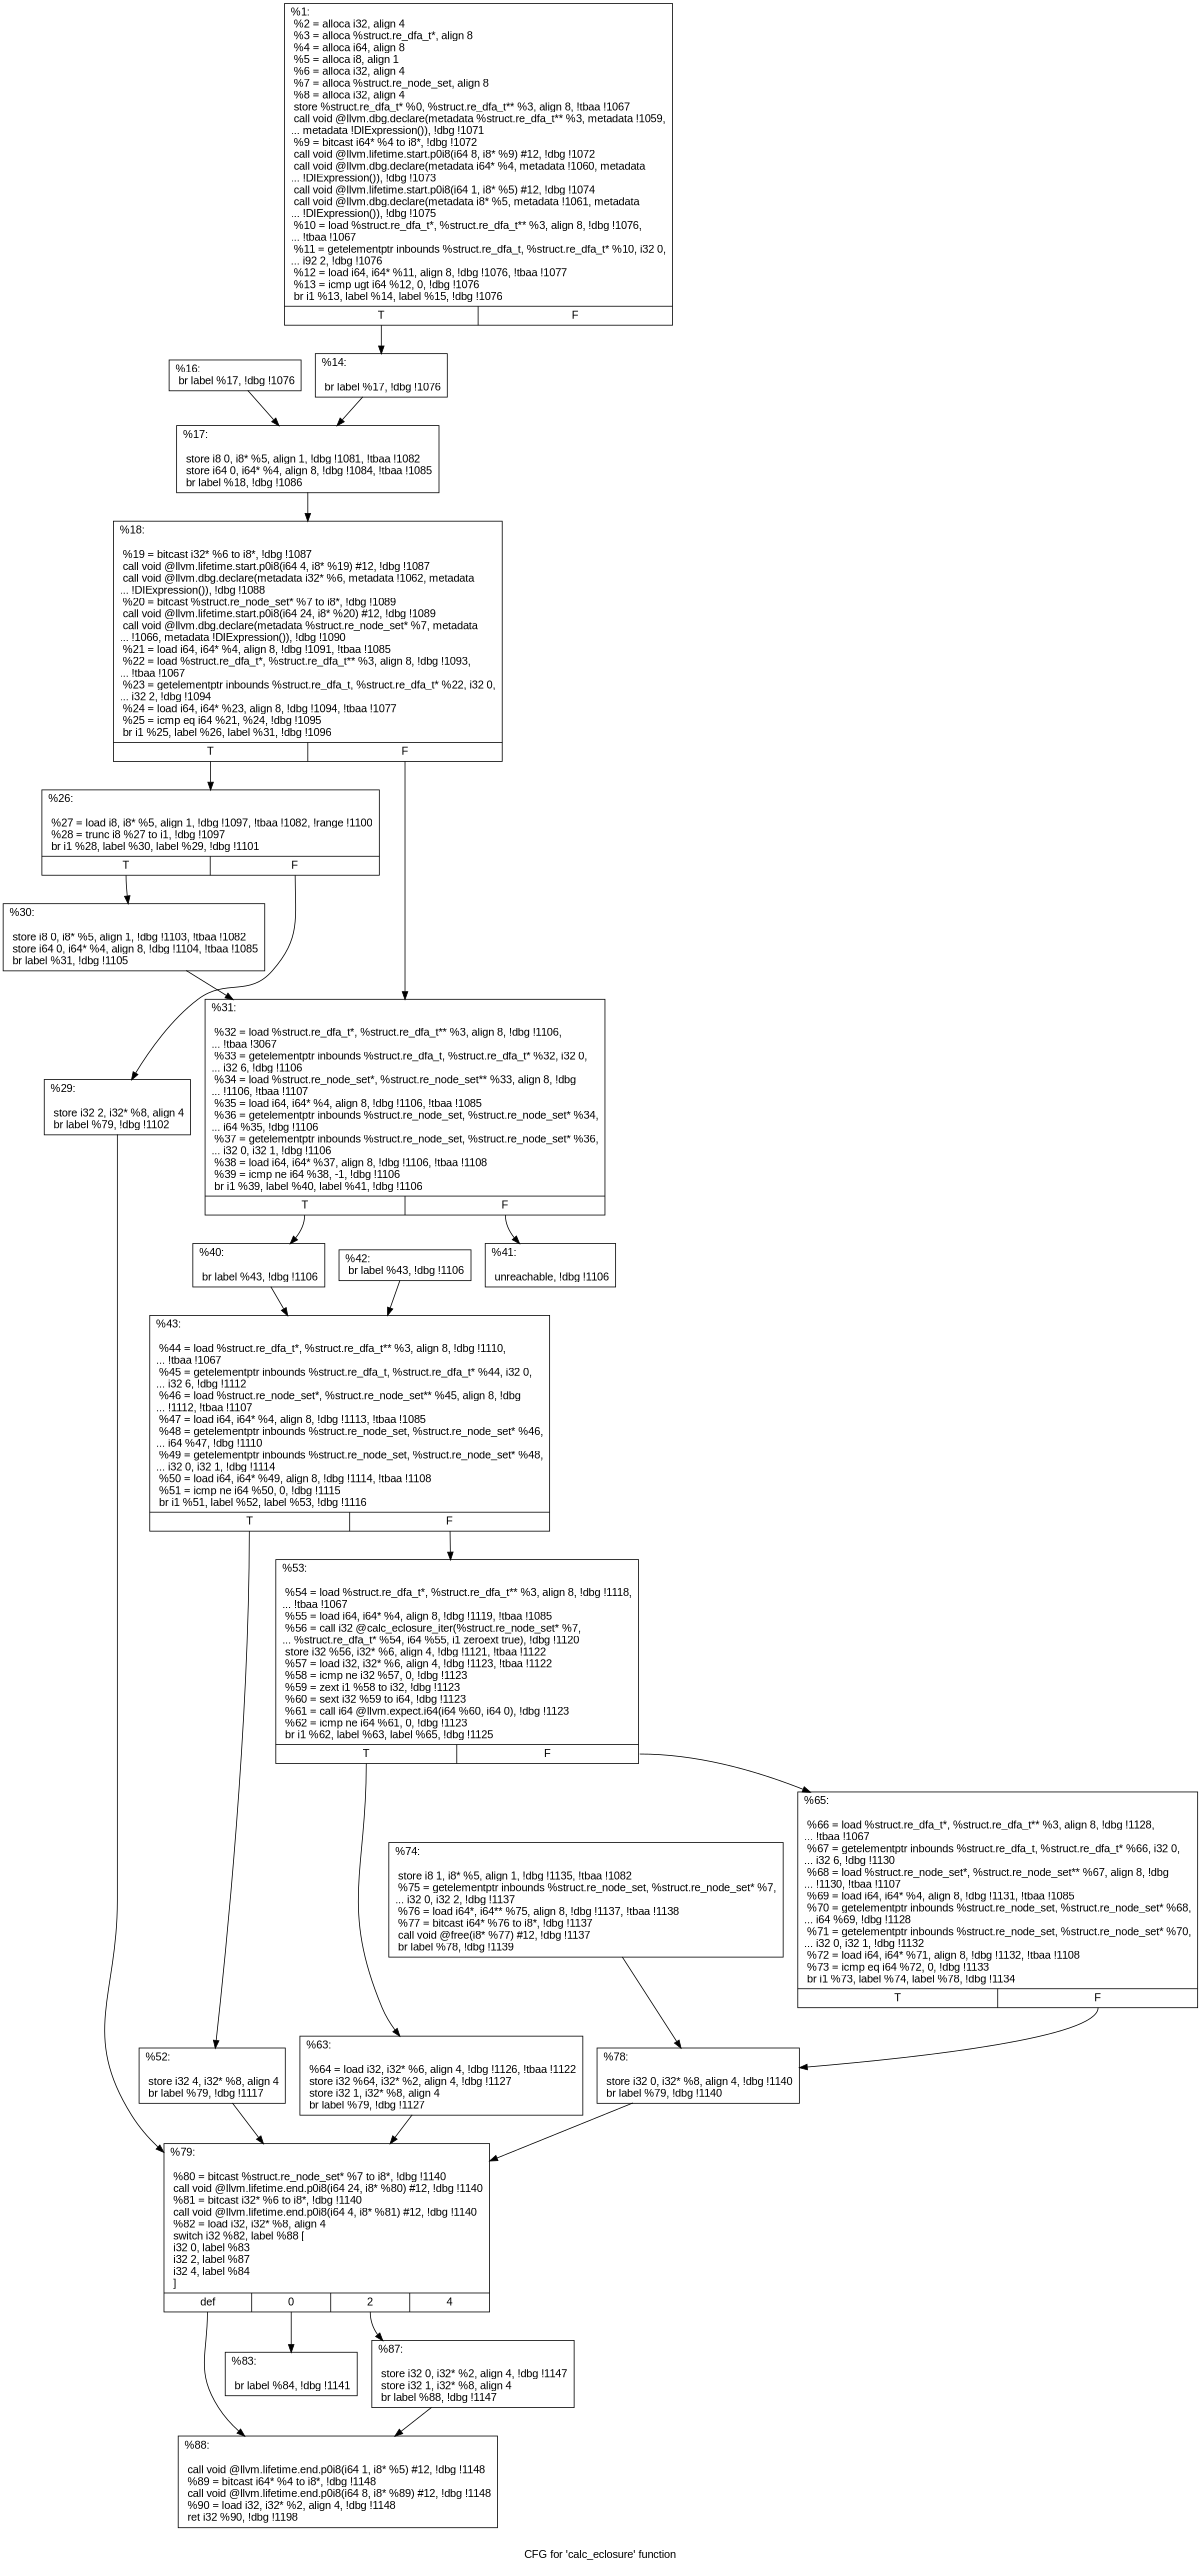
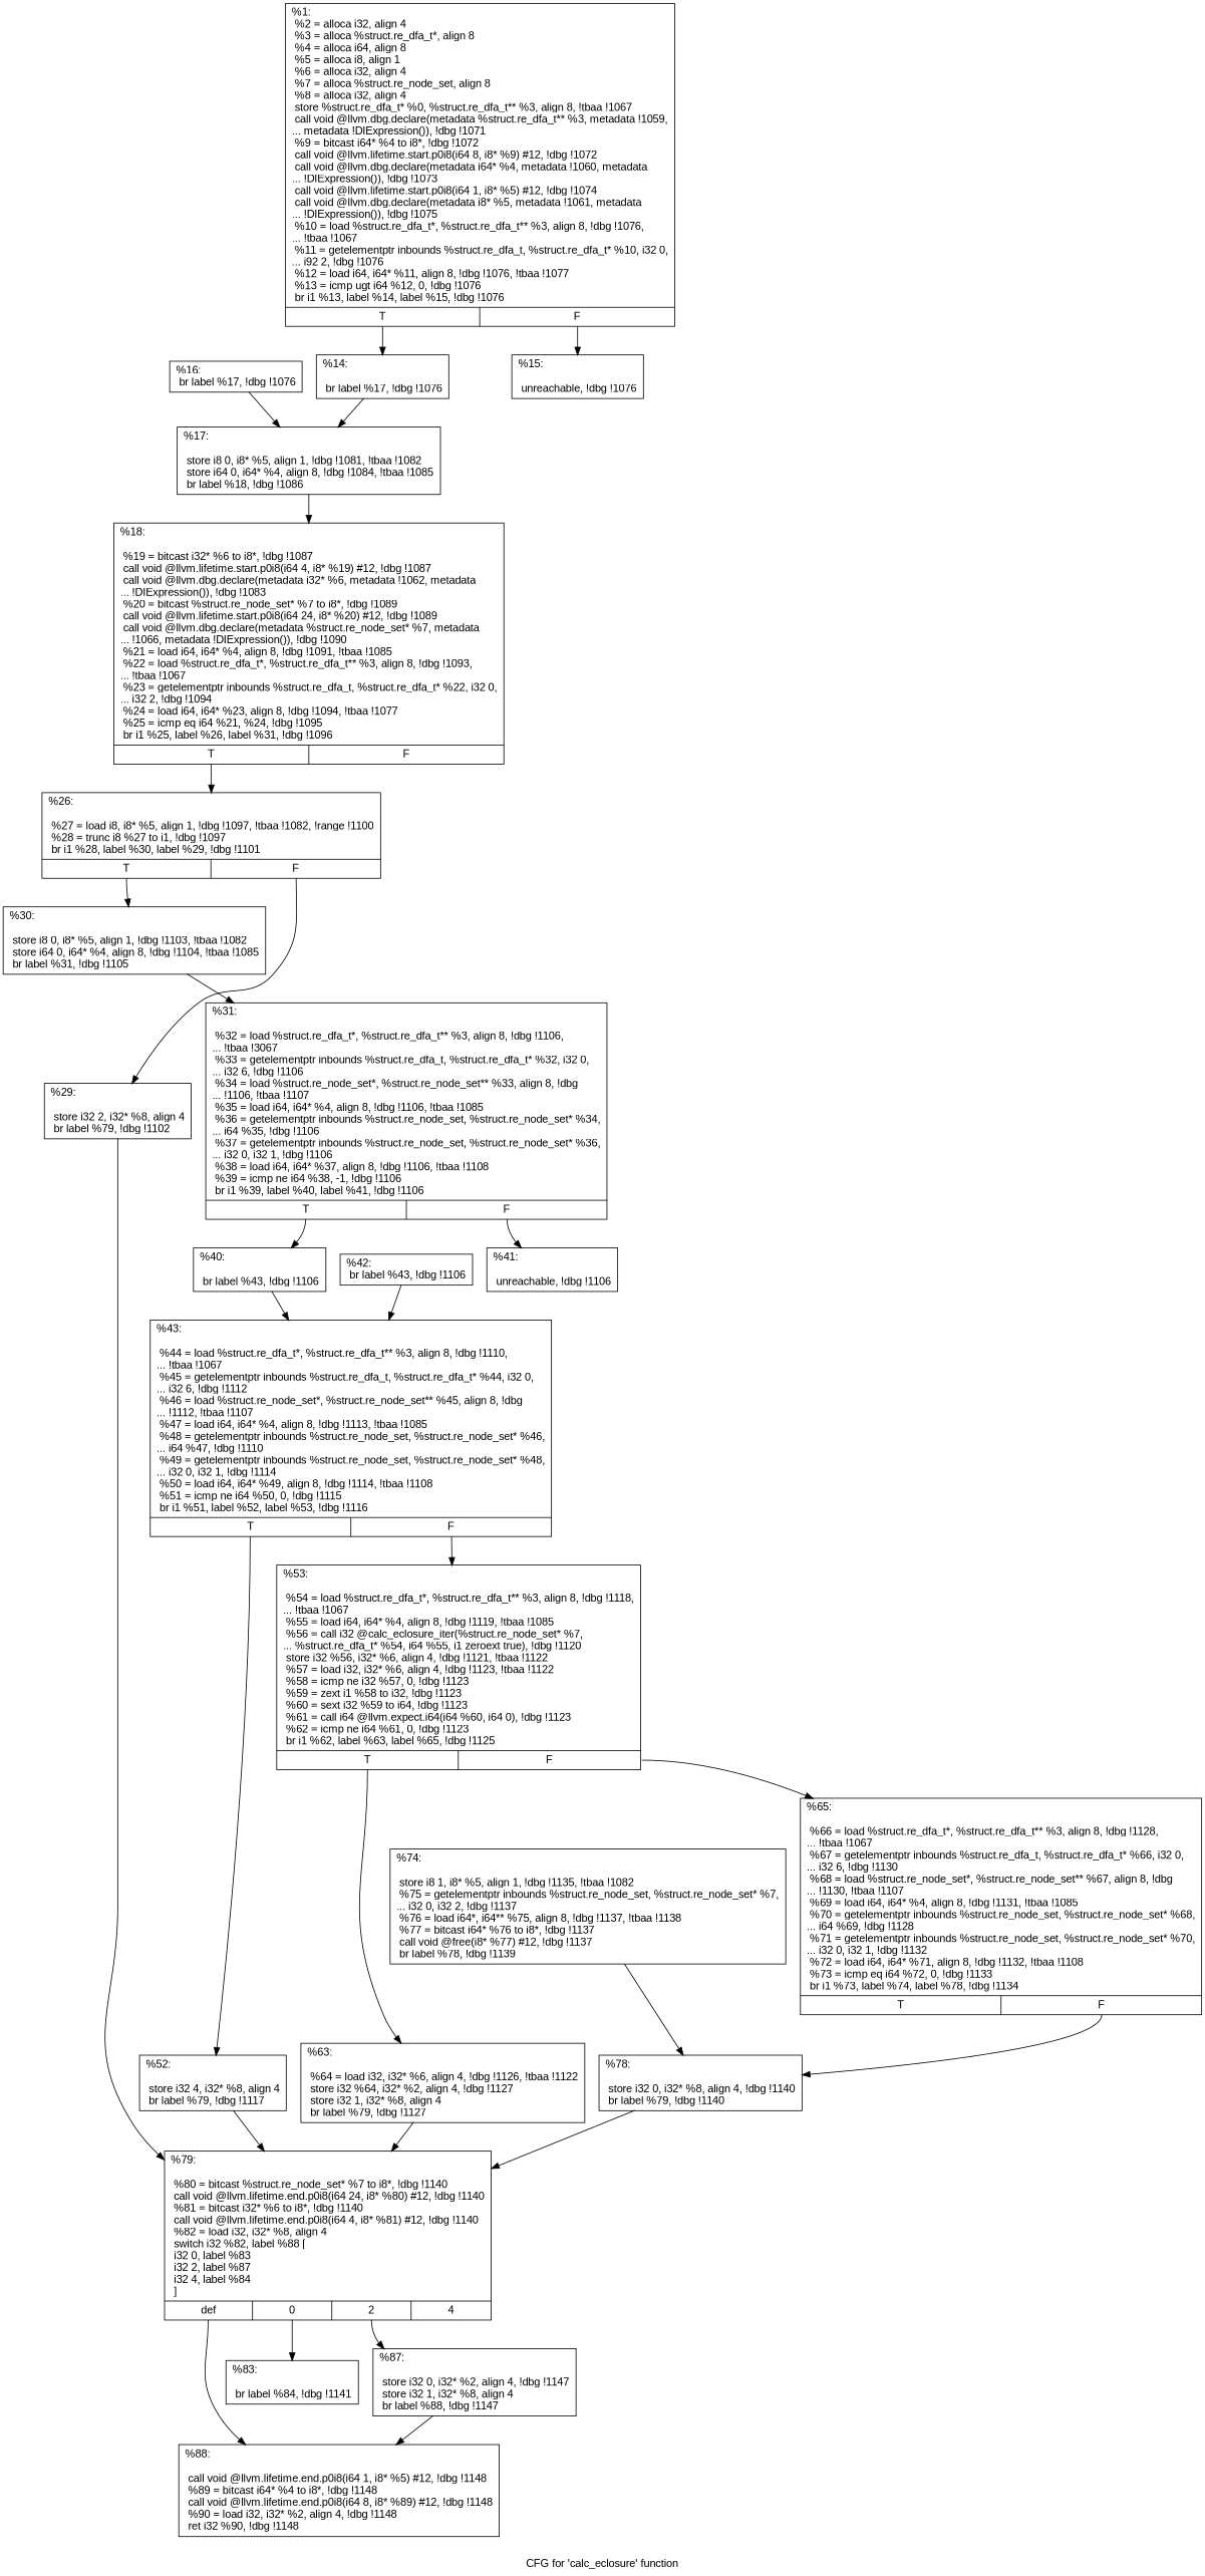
  digraph {
    fontname="Liberation Sans"
    label="CFG for 'calc_eclosure' function"
    node [fontname="Liberation Sans" shape=record]
    edge [fontname="Liberation Sans"]
    n1 [label="{%1:\l  %2 = alloca i32, align 4\l  %3 = alloca %struct.re_dfa_t*, align 8\l  %4 = alloca i64, align 8\l  %5 = alloca i8, align 1\l  %6 = alloca i32, align 4\l  %7 = alloca %struct.re_node_set, align 8\l  %8 = alloca i32, align 4\l  store %struct.re_dfa_t* %0, %struct.re_dfa_t** %3, align 8, !tbaa !1067\l  call void @llvm.dbg.declare(metadata %struct.re_dfa_t** %3, metadata !1059,\l... metadata !DIExpression()), !dbg !1071\l  %9 = bitcast i64* %4 to i8*, !dbg !1072\l  call void @llvm.lifetime.start.p0i8(i64 8, i8* %9) #12, !dbg !1072\l  call void @llvm.dbg.declare(metadata i64* %4, metadata !1060, metadata\l... !DIExpression()), !dbg !1073\l  call void @llvm.lifetime.start.p0i8(i64 1, i8* %5) #12, !dbg !1074\l  call void @llvm.dbg.declare(metadata i8* %5, metadata !1061, metadata\l... !DIExpression()), !dbg !1075\l  %10 = load %struct.re_dfa_t*, %struct.re_dfa_t** %3, align 8, !dbg !1076,\l... !tbaa !1067\l  %11 = getelementptr inbounds %struct.re_dfa_t, %struct.re_dfa_t* %10, i32 0,\l... i92 2, !dbg !1076\l  %12 = load i64, i64* %11, align 8, !dbg !1076, !tbaa !1077\l  %13 = icmp ugt i64 %12, 0, !dbg !1076\l  br i1 %13, label %14, label %15, !dbg !1076\l|{<s0>T|<s1>F}}"]
    n2 [label="{%14:\l\l  br label %17, !dbg !1076\l}"]
+   n3 [label="{%15:\l\l  unreachable, !dbg !1076\l}"]
    n4 [label="{%17:\l\l  store i8 0, i8* %5, align 1, !dbg !1081, !tbaa !1082\l  store i64 0, i64* %4, align 8, !dbg !1084, !tbaa !1085\l  br label %18, !dbg !1086\l}"]
-   n5 [label="{%18:\l\l  %19 = bitcast i32* %6 to i8*, !dbg !1087\l  call void @llvm.lifetime.start.p0i8(i64 4, i8* %19) #12, !dbg !1087\l  call void @llvm.dbg.declare(metadata i32* %6, metadata !1062, metadata\l... !DIExpression()), !dbg !1088\l  %20 = bitcast %struct.re_node_set* %7 to i8*, !dbg !1089\l  call void @llvm.lifetime.start.p0i8(i64 24, i8* %20) #12, !dbg !1089\l  call void @llvm.dbg.declare(metadata %struct.re_node_set* %7, metadata\l... !1066, metadata !DIExpression()), !dbg !1090\l  %21 = load i64, i64* %4, align 8, !dbg !1091, !tbaa !1085\l  %22 = load %struct.re_dfa_t*, %struct.re_dfa_t** %3, align 8, !dbg !1093,\l... !tbaa !1067\l  %23 = getelementptr inbounds %struct.re_dfa_t, %struct.re_dfa_t* %22, i32 0,\l... i32 2, !dbg !1094\l  %24 = load i64, i64* %23, align 8, !dbg !1094, !tbaa !1077\l  %25 = icmp eq i64 %21, %24, !dbg !1095\l  br i1 %25, label %26, label %31, !dbg !1096\l|{<s0>T|<s1>F}}"]
+   n5 [label="{%18:\l\l  %19 = bitcast i32* %6 to i8*, !dbg !1087\l  call void @llvm.lifetime.start.p0i8(i64 4, i8* %19) #12, !dbg !1087\l  call void @llvm.dbg.declare(metadata i32* %6, metadata !1062, metadata\l... !DIExpression()), !dbg !1083\l  %20 = bitcast %struct.re_node_set* %7 to i8*, !dbg !1089\l  call void @llvm.lifetime.start.p0i8(i64 24, i8* %20) #12, !dbg !1089\l  call void @llvm.dbg.declare(metadata %struct.re_node_set* %7, metadata\l... !1066, metadata !DIExpression()), !dbg !1090\l  %21 = load i64, i64* %4, align 8, !dbg !1091, !tbaa !1085\l  %22 = load %struct.re_dfa_t*, %struct.re_dfa_t** %3, align 8, !dbg !1093,\l... !tbaa !1067\l  %23 = getelementptr inbounds %struct.re_dfa_t, %struct.re_dfa_t* %22, i32 0,\l... i32 2, !dbg !1094\l  %24 = load i64, i64* %23, align 8, !dbg !1094, !tbaa !1077\l  %25 = icmp eq i64 %21, %24, !dbg !1095\l  br i1 %25, label %26, label %31, !dbg !1096\l|{<s0>T|<s1>F}}"]
    n6 [label="{%26:\l\l  %27 = load i8, i8* %5, align 1, !dbg !1097, !tbaa !1082, !range !1100\l  %28 = trunc i8 %27 to i1, !dbg !1097\l  br i1 %28, label %30, label %29, !dbg !1101\l|{<s0>T|<s1>F}}"]
    n7 [label="{%31:\l\l  %32 = load %struct.re_dfa_t*, %struct.re_dfa_t** %3, align 8, !dbg !1106,\l... !tbaa !3067\l  %33 = getelementptr inbounds %struct.re_dfa_t, %struct.re_dfa_t* %32, i32 0,\l... i32 6, !dbg !1106\l  %34 = load %struct.re_node_set*, %struct.re_node_set** %33, align 8, !dbg\l... !1106, !tbaa !1107\l  %35 = load i64, i64* %4, align 8, !dbg !1106, !tbaa !1085\l  %36 = getelementptr inbounds %struct.re_node_set, %struct.re_node_set* %34,\l... i64 %35, !dbg !1106\l  %37 = getelementptr inbounds %struct.re_node_set, %struct.re_node_set* %36,\l... i32 0, i32 1, !dbg !1106\l  %38 = load i64, i64* %37, align 8, !dbg !1106, !tbaa !1108\l  %39 = icmp ne i64 %38, -1, !dbg !1106\l  br i1 %39, label %40, label %41, !dbg !1106\l|{<s0>T|<s1>F}}"]
    n8 [label="{%16:                                                  \l  br label %17, !dbg !1076\l}"]
    n9 [label="{%30:\l\l  store i8 0, i8* %5, align 1, !dbg !1103, !tbaa !1082\l  store i64 0, i64* %4, align 8, !dbg !1104, !tbaa !1085\l  br label %31, !dbg !1105\l}"]
    n10 [label="{%29:\l\l  store i32 2, i32* %8, align 4\l  br label %79, !dbg !1102\l}"]
    n11 [label="{%40:\l\l  br label %43, !dbg !1106\l}"]
    n12 [label="{%41:\l\l  unreachable, !dbg !1106\l}"]
    n13 [label="{%79:\l\l  %80 = bitcast %struct.re_node_set* %7 to i8*, !dbg !1140\l  call void @llvm.lifetime.end.p0i8(i64 24, i8* %80) #12, !dbg !1140\l  %81 = bitcast i32* %6 to i8*, !dbg !1140\l  call void @llvm.lifetime.end.p0i8(i64 4, i8* %81) #12, !dbg !1140\l  %82 = load i32, i32* %8, align 4\l  switch i32 %82, label %88 [\l    i32 0, label %83\l    i32 2, label %87\l    i32 4, label %84\l  ]\l|{<s0>def|<s1>0|<s2>2|<s3>4}}"]
    n14 [label="{%43:\l\l  %44 = load %struct.re_dfa_t*, %struct.re_dfa_t** %3, align 8, !dbg !1110,\l... !tbaa !1067\l  %45 = getelementptr inbounds %struct.re_dfa_t, %struct.re_dfa_t* %44, i32 0,\l... i32 6, !dbg !1112\l  %46 = load %struct.re_node_set*, %struct.re_node_set** %45, align 8, !dbg\l... !1112, !tbaa !1107\l  %47 = load i64, i64* %4, align 8, !dbg !1113, !tbaa !1085\l  %48 = getelementptr inbounds %struct.re_node_set, %struct.re_node_set* %46,\l... i64 %47, !dbg !1110\l  %49 = getelementptr inbounds %struct.re_node_set, %struct.re_node_set* %48,\l... i32 0, i32 1, !dbg !1114\l  %50 = load i64, i64* %49, align 8, !dbg !1114, !tbaa !1108\l  %51 = icmp ne i64 %50, 0, !dbg !1115\l  br i1 %51, label %52, label %53, !dbg !1116\l|{<s0>T|<s1>F}}"]
-   n15 [label="{%88:\l\l  call void @llvm.lifetime.end.p0i8(i64 1, i8* %5) #12, !dbg !1148\l  %89 = bitcast i64* %4 to i8*, !dbg !1148\l  call void @llvm.lifetime.end.p0i8(i64 8, i8* %89) #12, !dbg !1148\l  %90 = load i32, i32* %2, align 4, !dbg !1148\l  ret i32 %90, !dbg !1198\l}"]
+   n15 [label="{%88:\l\l  call void @llvm.lifetime.end.p0i8(i64 1, i8* %5) #12, !dbg !1148\l  %89 = bitcast i64* %4 to i8*, !dbg !1148\l  call void @llvm.lifetime.end.p0i8(i64 8, i8* %89) #12, !dbg !1148\l  %90 = load i32, i32* %2, align 4, !dbg !1148\l  ret i32 %90, !dbg !1148\l}"]
    n16 [label="{%83:\l\l  br label %84, !dbg !1141\l}"]
    n17 [label="{%87:\l\l  store i32 0, i32* %2, align 4, !dbg !1147\l  store i32 1, i32* %8, align 4\l  br label %88, !dbg !1147\l}"]
    n18 [label="{%52:\l\l  store i32 4, i32* %8, align 4\l  br label %79, !dbg !1117\l}"]
    n19 [label="{%53:\l\l  %54 = load %struct.re_dfa_t*, %struct.re_dfa_t** %3, align 8, !dbg !1118,\l... !tbaa !1067\l  %55 = load i64, i64* %4, align 8, !dbg !1119, !tbaa !1085\l  %56 = call i32 @calc_eclosure_iter(%struct.re_node_set* %7,\l... %struct.re_dfa_t* %54, i64 %55, i1 zeroext true), !dbg !1120\l  store i32 %56, i32* %6, align 4, !dbg !1121, !tbaa !1122\l  %57 = load i32, i32* %6, align 4, !dbg !1123, !tbaa !1122\l  %58 = icmp ne i32 %57, 0, !dbg !1123\l  %59 = zext i1 %58 to i32, !dbg !1123\l  %60 = sext i32 %59 to i64, !dbg !1123\l  %61 = call i64 @llvm.expect.i64(i64 %60, i64 0), !dbg !1123\l  %62 = icmp ne i64 %61, 0, !dbg !1123\l  br i1 %62, label %63, label %65, !dbg !1125\l|{<s0>T|<s1>F}}"]
    n20 [label="{%63:\l\l  %64 = load i32, i32* %6, align 4, !dbg !1126, !tbaa !1122\l  store i32 %64, i32* %2, align 4, !dbg !1127\l  store i32 1, i32* %8, align 4\l  br label %79, !dbg !1127\l}"]
    n21 [label="{%65:\l\l  %66 = load %struct.re_dfa_t*, %struct.re_dfa_t** %3, align 8, !dbg !1128,\l... !tbaa !1067\l  %67 = getelementptr inbounds %struct.re_dfa_t, %struct.re_dfa_t* %66, i32 0,\l... i32 6, !dbg !1130\l  %68 = load %struct.re_node_set*, %struct.re_node_set** %67, align 8, !dbg\l... !1130, !tbaa !1107\l  %69 = load i64, i64* %4, align 8, !dbg !1131, !tbaa !1085\l  %70 = getelementptr inbounds %struct.re_node_set, %struct.re_node_set* %68,\l... i64 %69, !dbg !1128\l  %71 = getelementptr inbounds %struct.re_node_set, %struct.re_node_set* %70,\l... i32 0, i32 1, !dbg !1132\l  %72 = load i64, i64* %71, align 8, !dbg !1132, !tbaa !1108\l  %73 = icmp eq i64 %72, 0, !dbg !1133\l  br i1 %73, label %74, label %78, !dbg !1134\l|{<s0>T|<s1>F}}"]
    n22 [label="{%42:                                                  \l  br label %43, !dbg !1106\l}"]
    n23 [label="{%78:\l\l  store i32 0, i32* %8, align 4, !dbg !1140\l  br label %79, !dbg !1140\l}"]
    n24 [label="{%74:\l\l  store i8 1, i8* %5, align 1, !dbg !1135, !tbaa !1082\l  %75 = getelementptr inbounds %struct.re_node_set, %struct.re_node_set* %7,\l... i32 0, i32 2, !dbg !1137\l  %76 = load i64*, i64** %75, align 8, !dbg !1137, !tbaa !1138\l  %77 = bitcast i64* %76 to i8*, !dbg !1137\l  call void @free(i8* %77) #12, !dbg !1137\l  br label %78, !dbg !1139\l}"]
    n1 -> n2 [tailport=s0]
+   n1 -> n3 [tailport=s1]
    n2 -> n4
    n4 -> n5
    n5 -> n6 [tailport=s0]
-   n5 -> n7 [tailport=s1]
    n6 -> n9 [tailport=s0]
    n6 -> n10 [tailport=s1]
    n7 -> n11 [tailport=s0]
    n7 -> n12 [tailport=s1]
    n8 -> n4
    n9 -> n7
    n10 -> n13
    n11 -> n14
    n13 -> n15 [tailport=s0]
    n13 -> n16 [tailport=s1]
    n13 -> n17 [tailport=s2]
    n14 -> n18 [tailport=s0]
    n14 -> n19 [tailport=s1]
    n17 -> n15
    n18 -> n13
    n19 -> n20 [tailport=s0]
    n19 -> n21 [tailport=s1]
    n20 -> n13
    n21 -> n23 [tailport=s1]
    n22 -> n14
    n23 -> n13
    n24 -> n23
  }
